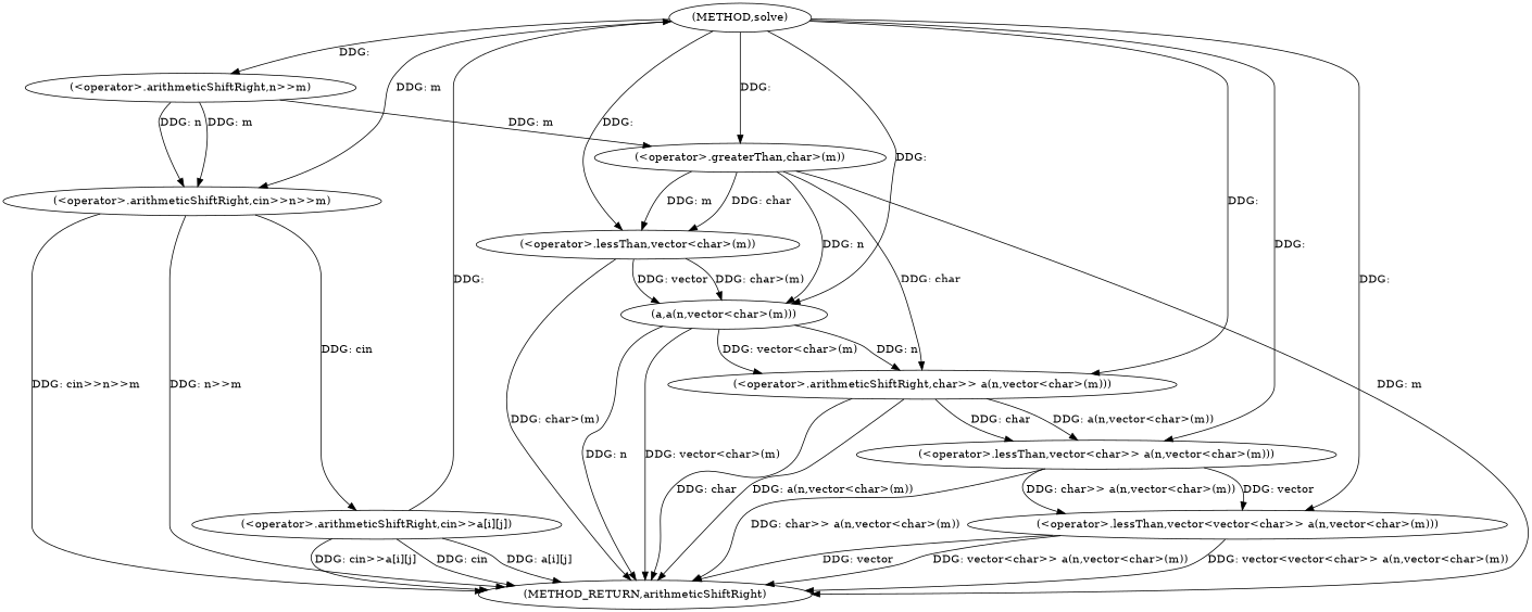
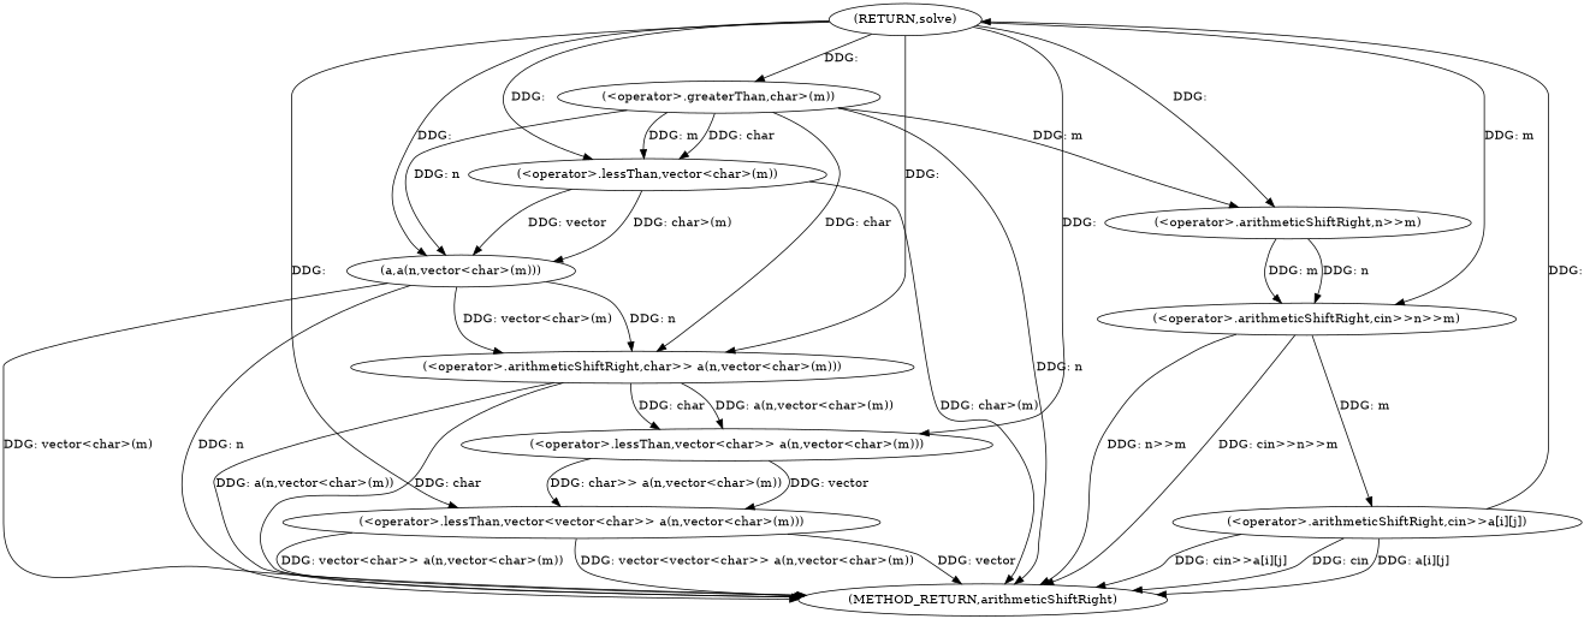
  digraph {
-   n1 [label="(METHOD,solve)"]
+   n1 [label="(RETURN,solve)"]
    n2 [label="(<operator>.arithmeticShiftRight,cin>>n>>m)"]
    n3 [label="(<operator>.lessThan,vector<vector<char>> a(n,vector<char>(m)))"]
    n4 [label="(<operator>.arithmeticShiftRight,n>>m)"]
    n5 [label="(<operator>.lessThan,vector<char>> a(n,vector<char>(m)))"]
    n6 [label="(<operator>.arithmeticShiftRight,char>> a(n,vector<char>(m)))"]
    n7 [label="(a,a(n,vector<char>(m)))"]
    n8 [label="(<operator>.lessThan,vector<char>(m))"]
    n9 [label="(<operator>.greaterThan,char>(m))"]
    n10 [label="(<operator>.arithmeticShiftRight,cin>>a[i][j])"]
    n11 [label="(METHOD_RETURN,arithmeticShiftRight)"]
    n1 -> n2 [label="DDG: m"]
    n1 -> n3 [label="DDG: "]
    n1 -> n4 [label="DDG: "]
    n1 -> n5 [label="DDG: "]
    n1 -> n6 [label="DDG: "]
    n1 -> n7 [label="DDG: "]
    n1 -> n8 [label="DDG: "]
    n1 -> n9 [label="DDG: "]
-   n2 -> n10 [label="DDG: cin"]
+   n2 -> n10 [label="DDG: m"]
    n2 -> n11 [label="DDG: n>>m"]
    n2 -> n11 [label="DDG: cin>>n>>m"]
    n3 -> n11 [label="DDG: vector"]
    n3 -> n11 [label="DDG: vector<char>> a(n,vector<char>(m))"]
    n3 -> n11 [label="DDG: vector<vector<char>> a(n,vector<char>(m))"]
    n4 -> n2 [label="DDG: m"]
    n4 -> n2 [label="DDG: n"]
-   n4 -> n9 [label="DDG: m"]
+   n9 -> n4 [label="DDG: m"]
    n5 -> n3 [label="DDG: vector"]
    n5 -> n3 [label="DDG: char>> a(n,vector<char>(m))"]
-   n5 -> n11 [label="DDG: char>> a(n,vector<char>(m))"]
    n6 -> n5 [label="DDG: char"]
    n6 -> n5 [label="DDG: a(n,vector<char>(m))"]
    n6 -> n11 [label="DDG: char"]
    n6 -> n11 [label="DDG: a(n,vector<char>(m))"]
    n7 -> n6 [label="DDG: vector<char>(m)"]
    n7 -> n6 [label="DDG: n"]
    n7 -> n11 [label="DDG: n"]
    n7 -> n11 [label="DDG: vector<char>(m)"]
    n8 -> n7 [label="DDG: vector"]
    n8 -> n7 [label="DDG: char>(m)"]
    n8 -> n11 [label="DDG: char>(m)"]
    n9 -> n6 [label="DDG: char"]
    n9 -> n7 [label="DDG: n"]
    n9 -> n8 [label="DDG: m"]
    n9 -> n8 [label="DDG: char"]
-   n9 -> n11 [label="DDG: m"]
+   n9 -> n11 [label="DDG: n"]
    n10 -> n1 [label="DDG: "]
    n10 -> n11 [label="DDG: cin"]
    n10 -> n11 [label="DDG: a[i][j]"]
    n10 -> n11 [label="DDG: cin>>a[i][j]"]
  }
